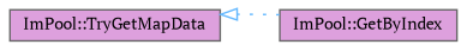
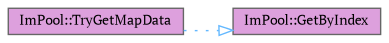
  digraph {
    rankdir=LR
    fontname="PT Serif"
    node [fillcolor=plum fontname="PT Serif" fontsize=10 shape=box style=filled]
    n1 [color=gray40 fontcolor=black height=0.2 label="ImPool::TryGetMapData" width=0.4]
    n2 [color=grey40 height=0.2 label="ImPool::GetByIndex" width=0.4]
-   n2 -> n1 [color=steelblue1 fontname="PT Serif" fontsize=10 labelfontname=Helvetica labelfontsize=10 style=dotted arrowhead=onormal]
+   n1 -> n2 [color=steelblue1 fontname="PT Serif" fontsize=10 labelfontname=Helvetica labelfontsize=10 style=dotted arrowhead=onormal]
  }
